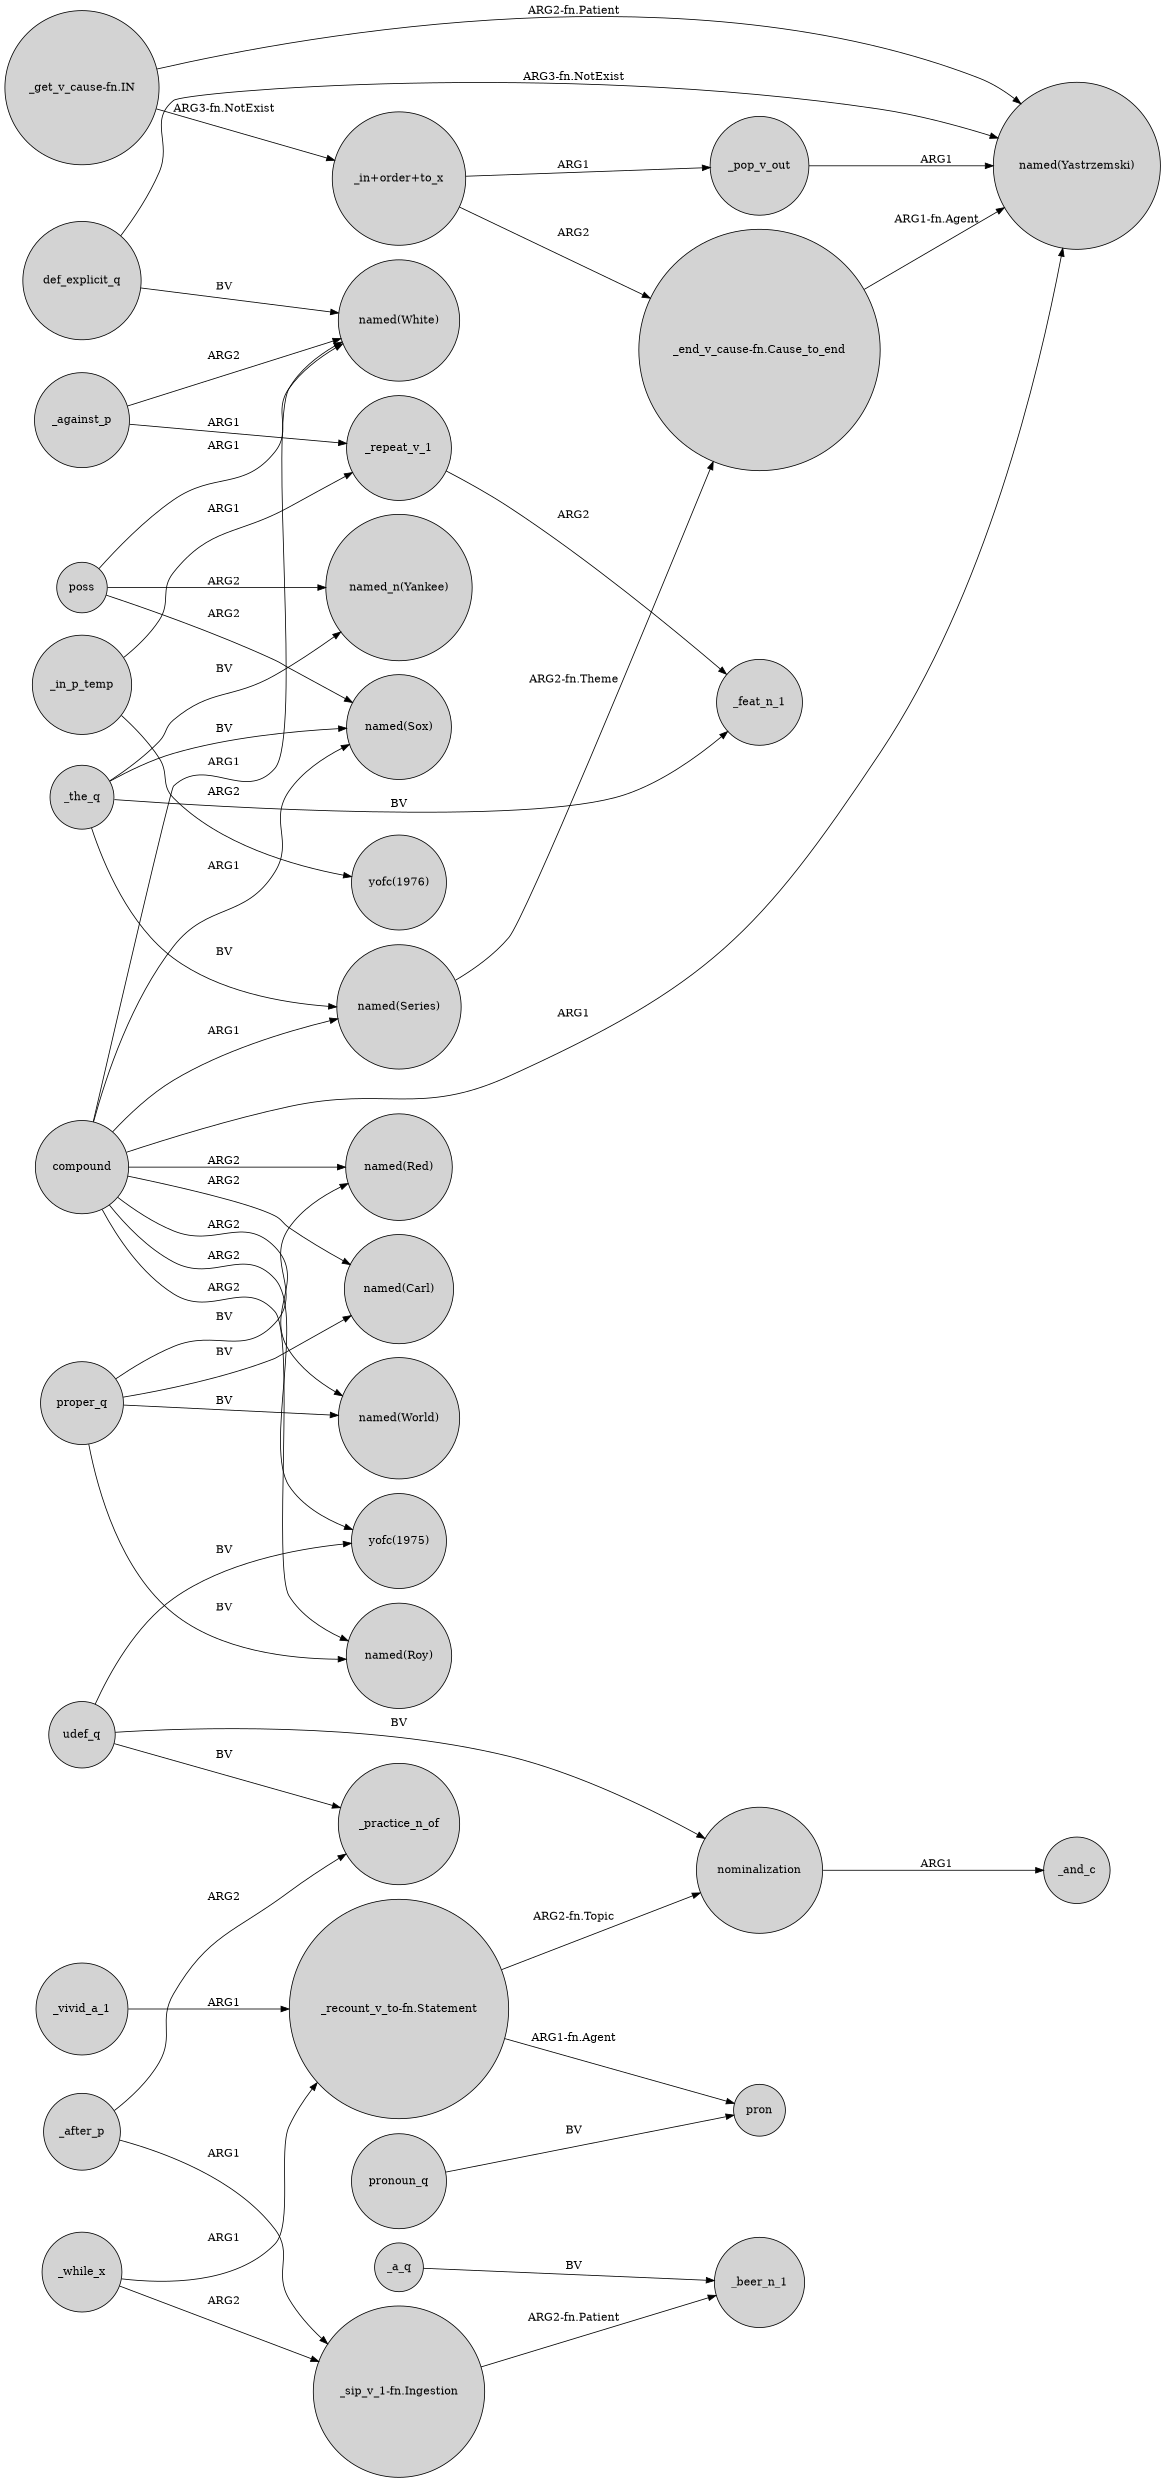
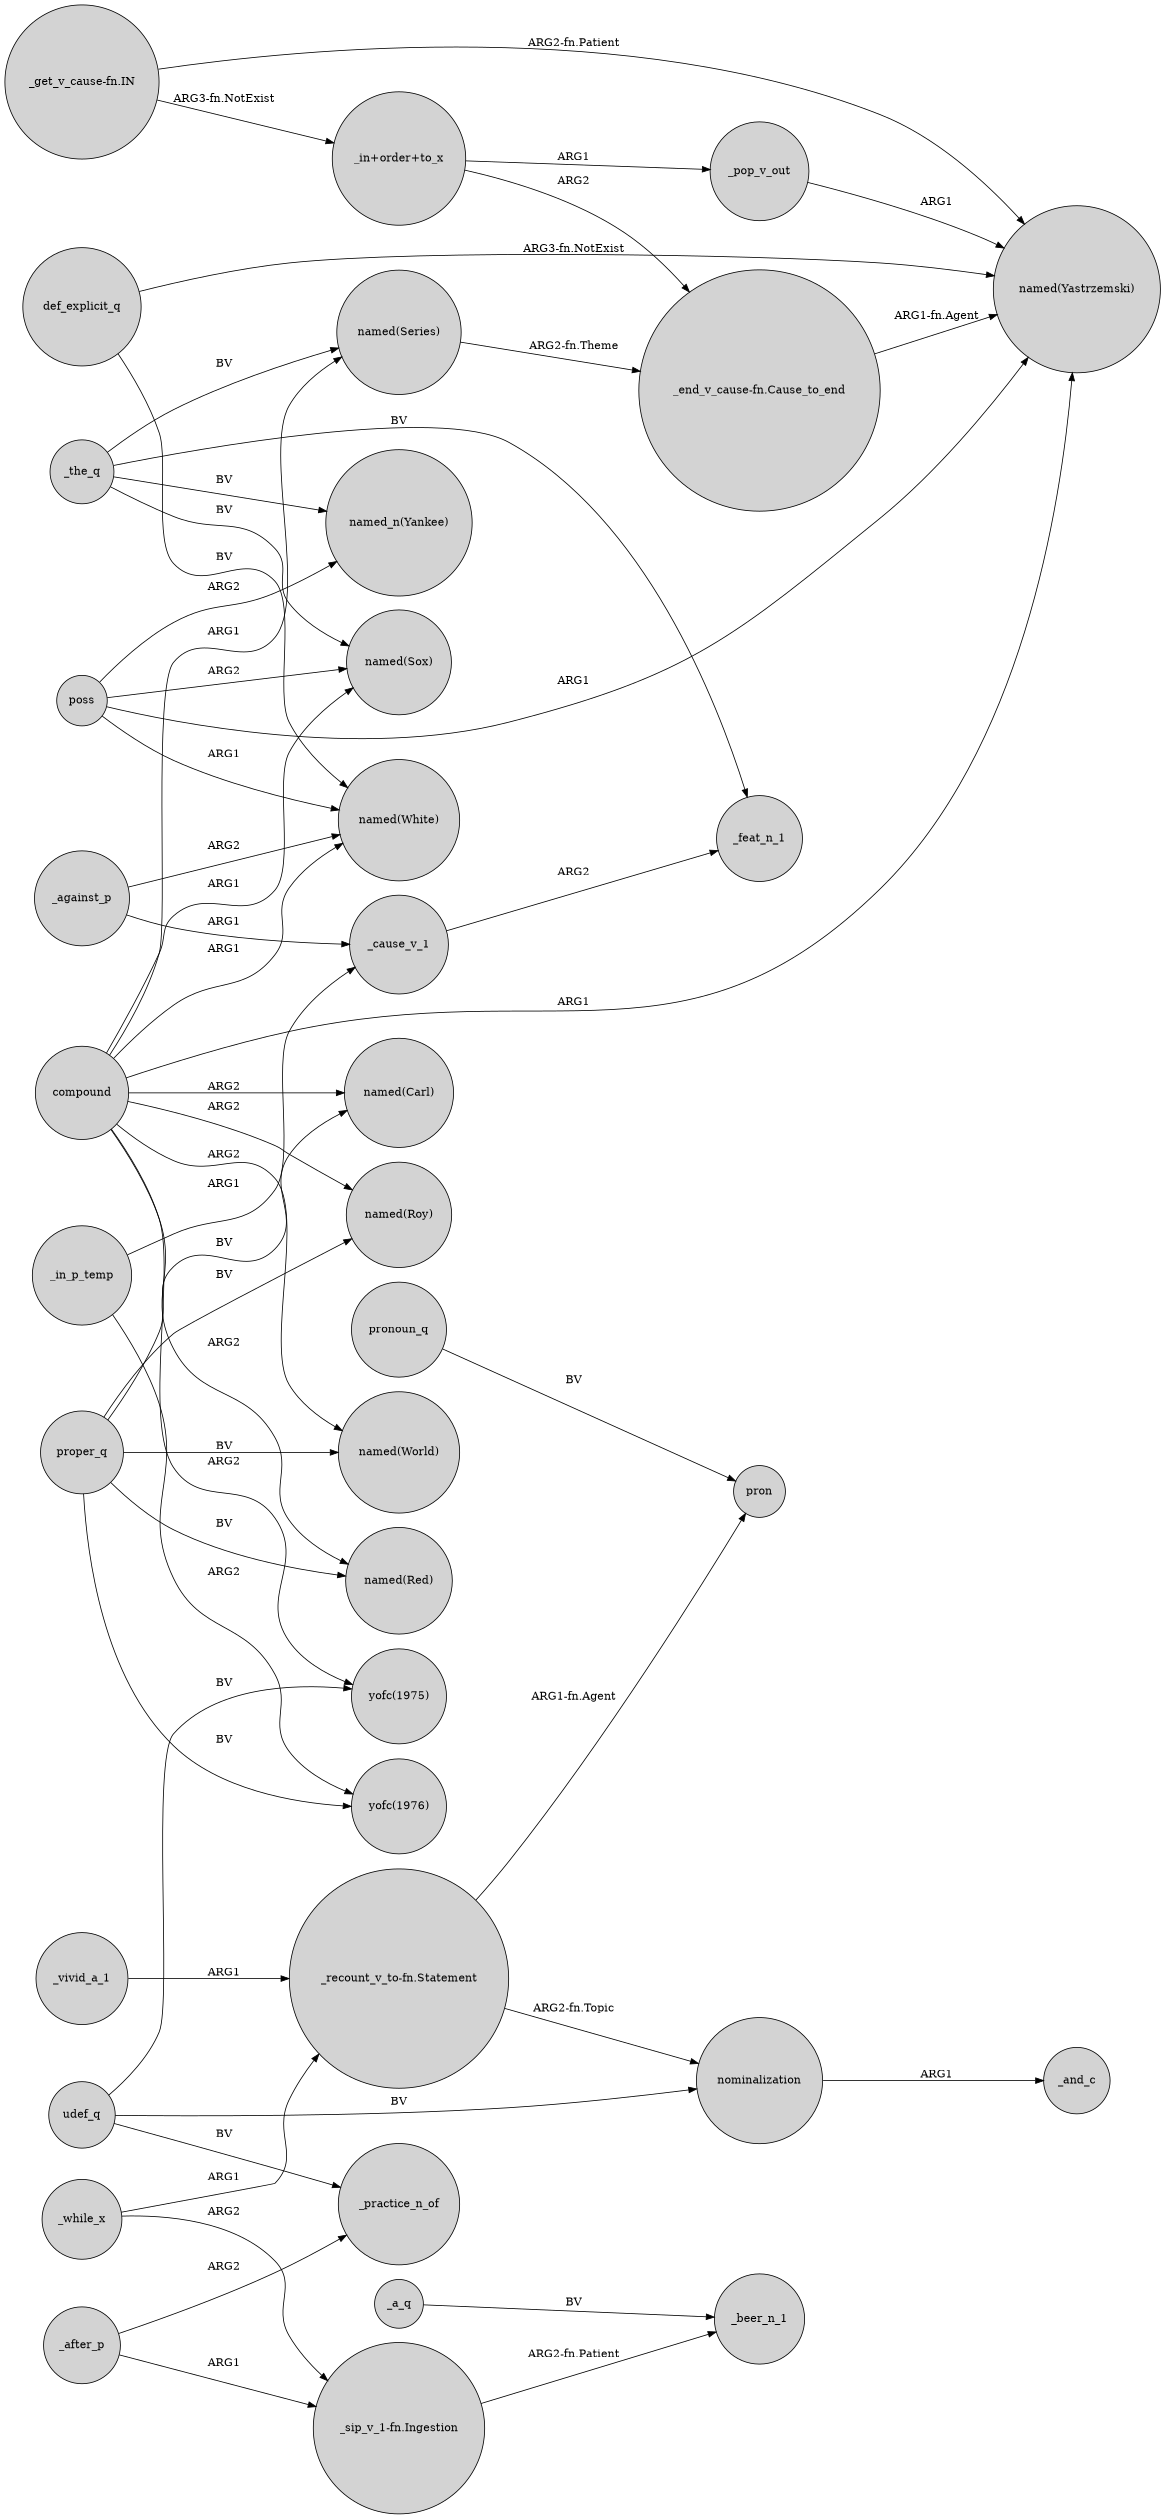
  digraph {
    rankdir=LR
    node [shape=circle style=filled]
    "_end_v_cause-fn.Cause_to_end"
    "named(Yastrzemski)"
    "named(Series)"
    poss
    "named(White)"
    "named(Sox)"
    "named_n(Yankee)"
    "_get_v_cause-fn.IN"
    "_in+order+to_x"
    _pop_v_out
    udef_q
    "yofc(1975)"
    nominalization
    _practice_n_of
    _and_c
    _against_p
-   _repeat_v_1
+   _repeat_v_1 [label=_cause_v_1]
    _feat_n_1
    proper_q
    "named(Roy)"
    "named(Carl)"
    "yofc(1976)"
    "named(World)"
    "named(Red)"
    _while_x
    "_recount_v_to-fn.Statement"
    "_sip_v_1-fn.Ingestion"
    pron
    _beer_n_1
    _the_q
    compound
    _in_p_temp
    pronoun_q
    def_explicit_q
    _a_q
    _after_p
    _vivid_a_1
    "_end_v_cause-fn.Cause_to_end" -> "named(Yastrzemski)" [label="ARG1-fn.Agent"]
    "named(Series)" -> "_end_v_cause-fn.Cause_to_end" [label="ARG2-fn.Theme"]
+   poss -> "named(Yastrzemski)" [label=ARG1]
    poss -> "named(White)" [label=ARG1]
    poss -> "named(Sox)" [label=ARG2]
    poss -> "named_n(Yankee)" [label=ARG2]
    "_get_v_cause-fn.IN" -> "named(Yastrzemski)" [label="ARG2-fn.Patient"]
    "_get_v_cause-fn.IN" -> "_in+order+to_x" [label="ARG3-fn.NotExist"]
    "_in+order+to_x" -> "_end_v_cause-fn.Cause_to_end" [label=ARG2]
    "_in+order+to_x" -> _pop_v_out [label=ARG1]
    _pop_v_out -> "named(Yastrzemski)" [label=ARG1]
    udef_q -> "yofc(1975)" [label=BV]
    udef_q -> nominalization [label=BV]
    udef_q -> _practice_n_of [label=BV]
    nominalization -> _and_c [label=ARG1]
    _against_p -> "named(White)" [label=ARG2]
    _against_p -> _repeat_v_1 [label=ARG1]
    _repeat_v_1 -> _feat_n_1 [label=ARG2]
    proper_q -> "named(Roy)" [label=BV]
    proper_q -> "named(Carl)" [label=BV]
+   proper_q -> "yofc(1976)" [label=BV]
    proper_q -> "named(World)" [label=BV]
    proper_q -> "named(Red)" [label=BV]
    _while_x -> "_recount_v_to-fn.Statement" [label=ARG1]
    _while_x -> "_sip_v_1-fn.Ingestion" [label=ARG2]
    "_recount_v_to-fn.Statement" -> nominalization [label="ARG2-fn.Topic"]
    "_recount_v_to-fn.Statement" -> pron [label="ARG1-fn.Agent"]
    "_sip_v_1-fn.Ingestion" -> _beer_n_1 [label="ARG2-fn.Patient"]
    _the_q -> "named(Series)" [label=BV]
    _the_q -> "named(Sox)" [label=BV]
    _the_q -> "named_n(Yankee)" [label=BV]
    _the_q -> _feat_n_1 [label=BV]
    compound -> "named(Yastrzemski)" [label=ARG1]
    compound -> "named(Series)" [label=ARG1]
    compound -> "named(White)" [label=ARG1]
    compound -> "named(Sox)" [label=ARG1]
    compound -> "yofc(1975)" [label=ARG2]
    compound -> "named(Roy)" [label=ARG2]
    compound -> "named(Carl)" [label=ARG2]
    compound -> "named(World)" [label=ARG2]
    compound -> "named(Red)" [label=ARG2]
    _in_p_temp -> _repeat_v_1 [label=ARG1]
    _in_p_temp -> "yofc(1976)" [label=ARG2]
    pronoun_q -> pron [label=BV]
    def_explicit_q -> "named(Yastrzemski)" [label="ARG3-fn.NotExist"]
    def_explicit_q -> "named(White)" [label=BV]
    _a_q -> _beer_n_1 [label=BV]
    _after_p -> _practice_n_of [label=ARG2]
    _after_p -> "_sip_v_1-fn.Ingestion" [label=ARG1]
    _vivid_a_1 -> "_recount_v_to-fn.Statement" [label=ARG1]
  }
